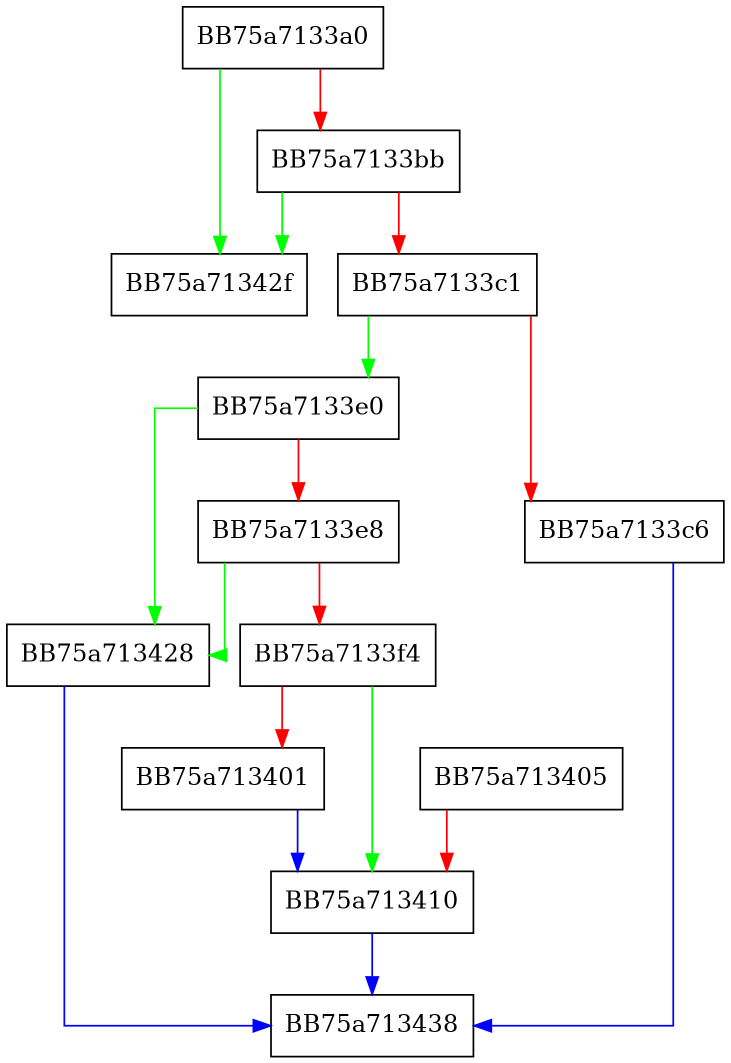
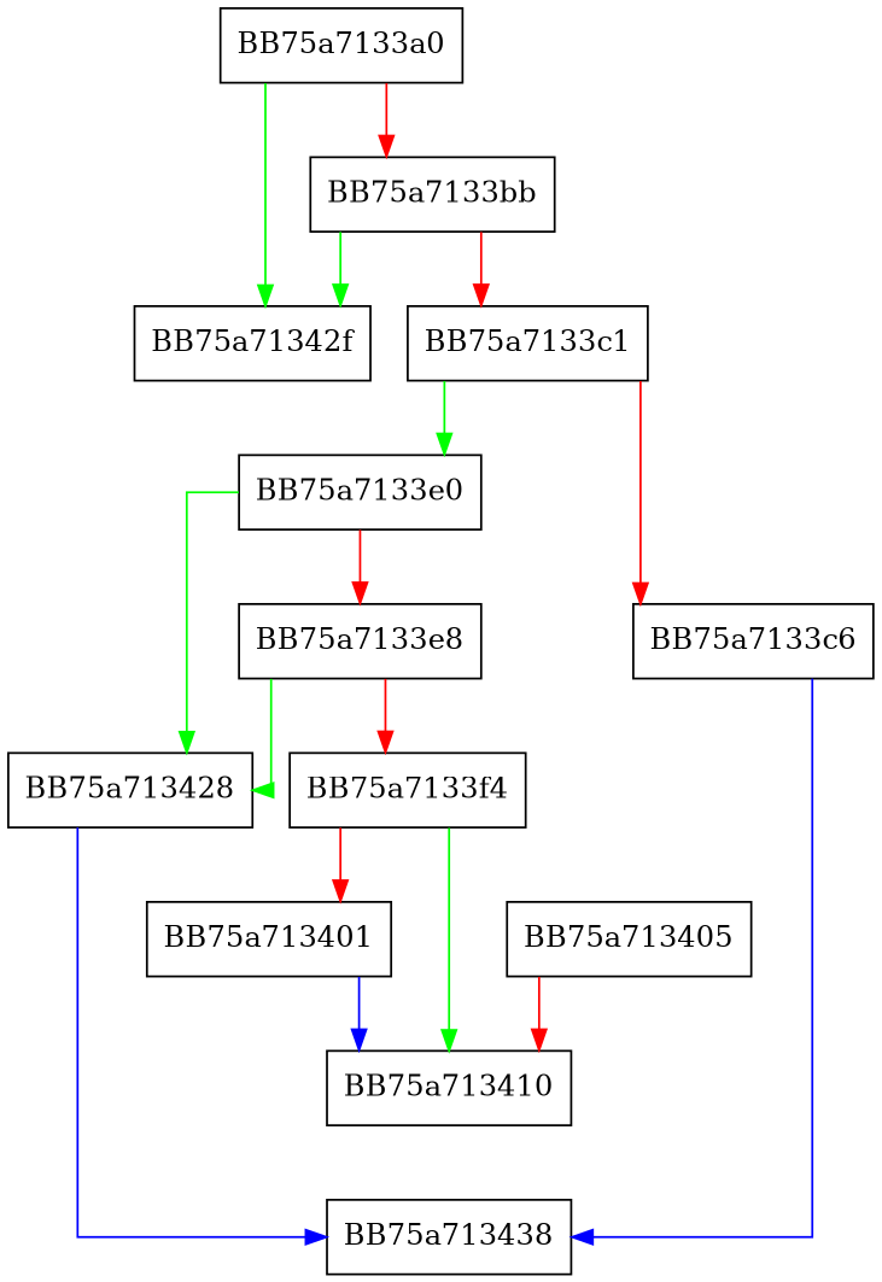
  digraph {
    splines=ortho
    node [shape=box]
    edge [color=red]
    BB75a7133a0
    BB75a71342f
    BB75a7133bb
    BB75a7133c1
    BB75a7133e0
    BB75a7133c6
    BB75a713428
    BB75a7133e8
    BB75a713438
    BB75a7133f4
    BB75a713401
    BB75a713410
    BB75a713405
    BB75a7133a0 -> BB75a71342f [color=green]
    BB75a7133a0 -> BB75a7133bb
    BB75a7133bb -> BB75a71342f [color=green]
    BB75a7133bb -> BB75a7133c1
    BB75a7133c1 -> BB75a7133e0 [color=green]
    BB75a7133c1 -> BB75a7133c6
    BB75a7133e0 -> BB75a713428 [color=green]
    BB75a7133e0 -> BB75a7133e8
    BB75a7133c6 -> BB75a713438 [color=blue]
    BB75a713428 -> BB75a713438 [color=blue]
    BB75a7133e8 -> BB75a713428 [color=green]
    BB75a7133e8 -> BB75a7133f4
    BB75a7133f4 -> BB75a713401
    BB75a7133f4 -> BB75a713410 [color=green]
    BB75a713401 -> BB75a713410 [color=blue]
-   BB75a713410 -> BB75a713438 [color=blue]
    BB75a713405 -> BB75a713410
  }
